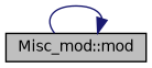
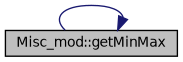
  digraph {
    rankdir=LR
-   n1 [color=black fillcolor=grey75 fontcolor=black fontname=Helvetica fontsize=10 height=0.2 label="Misc_mod::mod" shape=record style=filled width=0.4]
+   n1 [color=black fillcolor=grey75 fontcolor=black fontname=Helvetica fontsize=10 height=0.2 label="Misc_mod::getMinMax" shape=record style=filled width=0.4]
    n1 -> n1 [color=midnightblue fontname=Helvetica fontsize=10 labelfontname=Helvetica labelfontsize=10 style=solid]
  }
